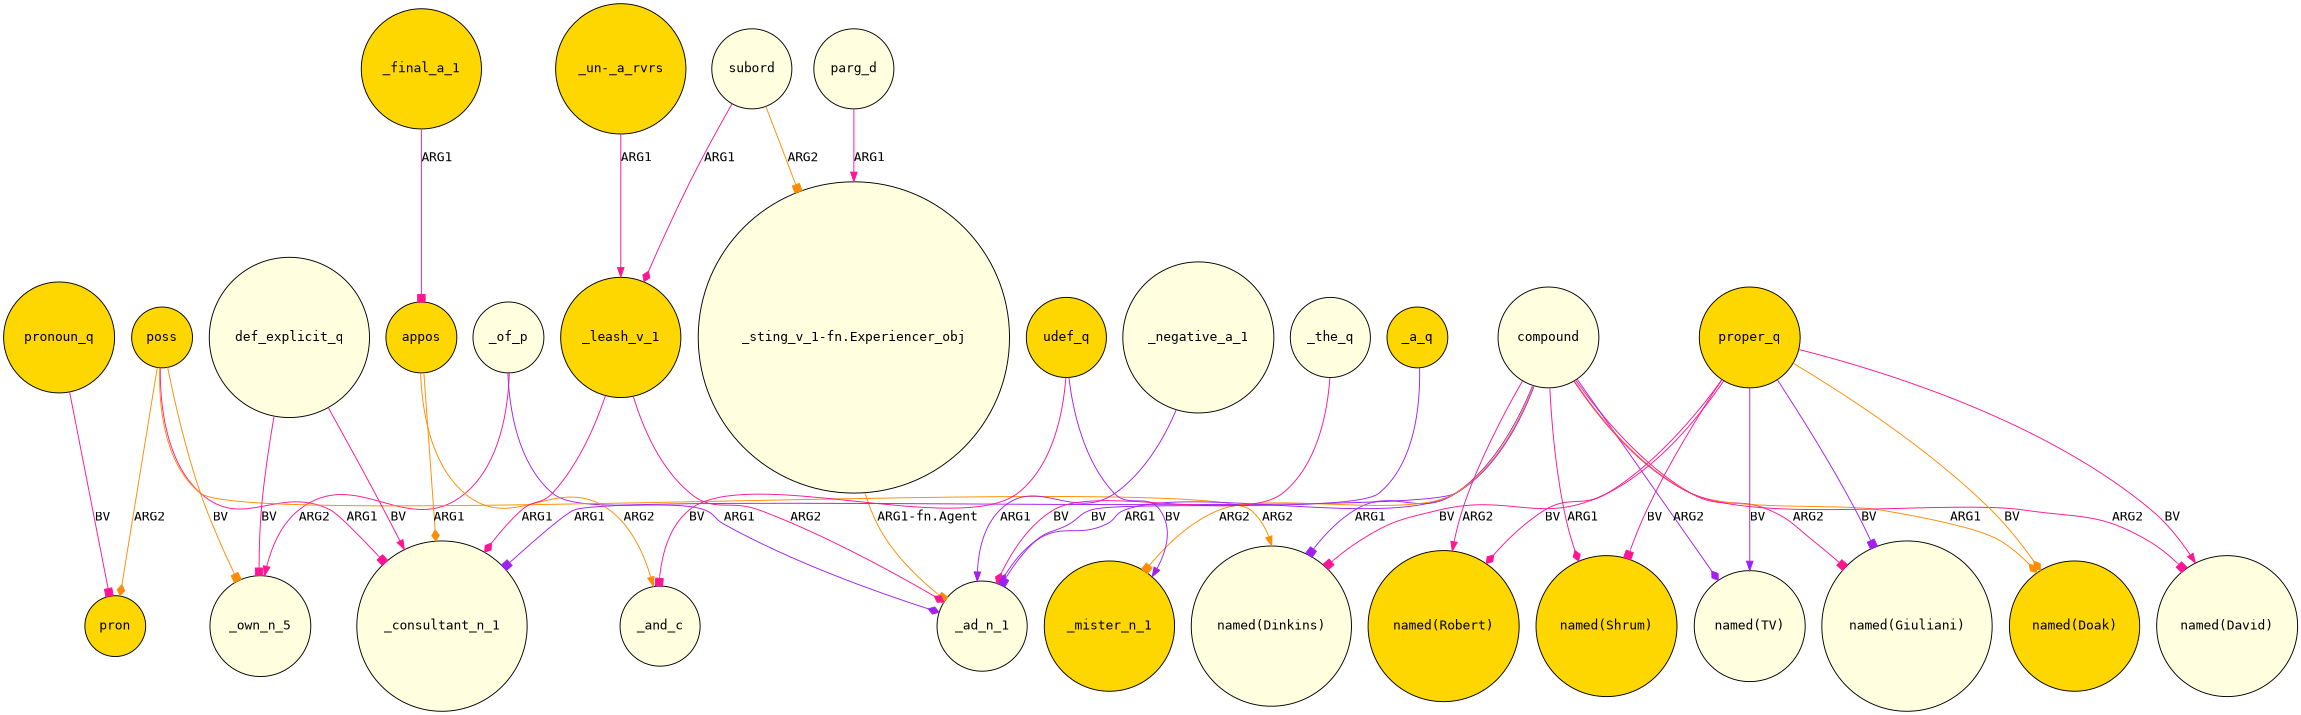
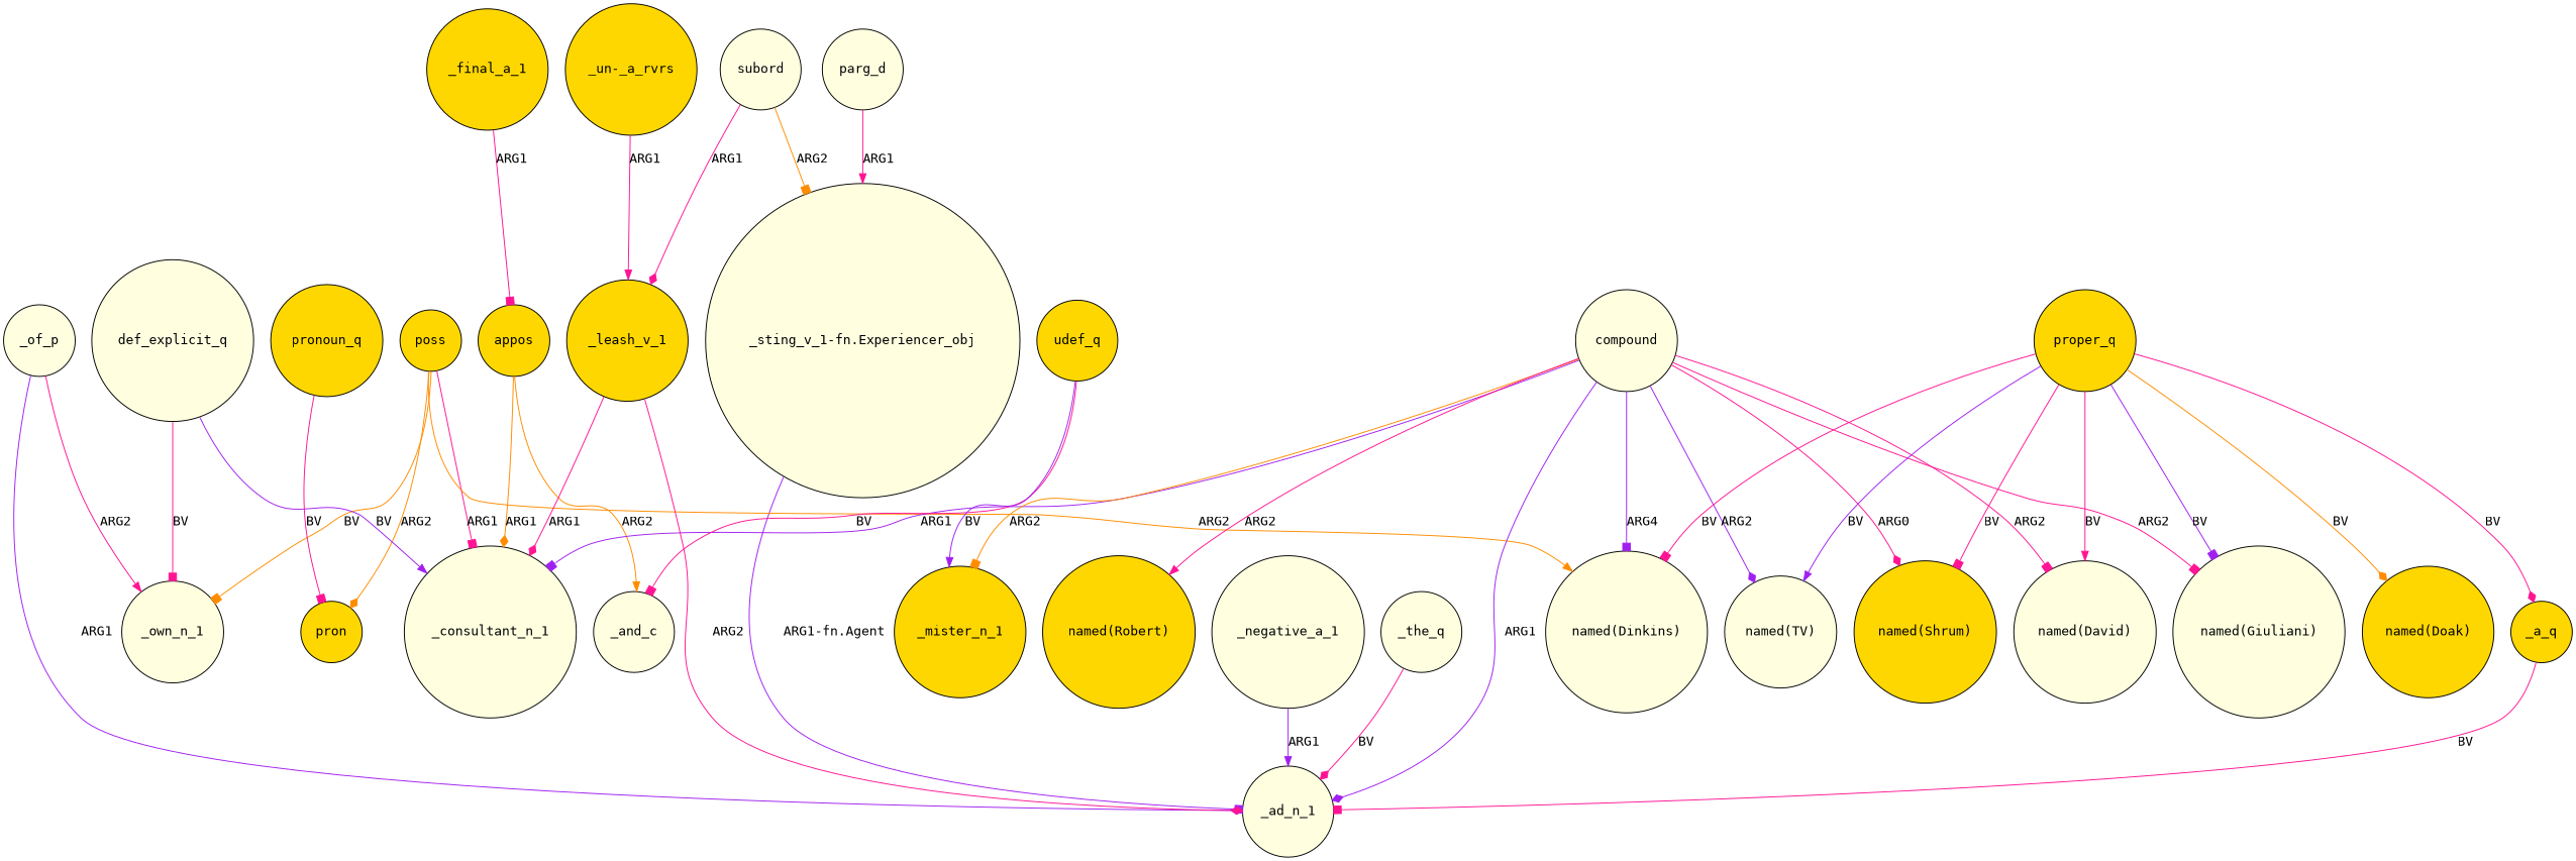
  digraph {
    fontname="DejaVu Sans Mono"
    node [fillcolor=lightyellow fontname="DejaVu Sans Mono" shape=circle style=filled]
    edge [arrowhead=box color=deeppink fontname="DejaVu Sans Mono"]
    _of_p
-   _own_n_1 [label=_own_n_5]
+   _own_n_1
    _ad_n_1
    parg_d
    "_sting_v_1-fn.Experiencer_obj"
    poss [fillcolor=gold]
    pron [fillcolor=gold]
    _consultant_n_1
    "named(Dinkins)"
    appos [fillcolor=gold]
    _and_c
    compound
    _mister_n_1 [fillcolor=gold]
    "named(Giuliani)"
    "named(Robert)" [fillcolor=gold]
    "named(Shrum)" [fillcolor=gold]
    "named(TV)"
    "named(Doak)" [fillcolor=gold]
    "named(David)"
    _leash_v_1 [fillcolor=gold]
    proper_q [fillcolor=gold]
    udef_q [fillcolor=gold]
    _final_a_1 [fillcolor=gold]
    def_explicit_q
    subord
    pronoun_q [fillcolor=gold]
    _negative_a_1
    _the_q
    _a_q [fillcolor=gold]
    "_un-_a_rvrs" [fillcolor=gold]
    _of_p -> _own_n_1 [arrowhead=normal label=ARG2]
    _of_p -> _ad_n_1 [arrowhead=diamond color=purple label=ARG1]
    parg_d -> "_sting_v_1-fn.Experiencer_obj" [arrowhead=normal label=ARG1]
-   "_sting_v_1-fn.Experiencer_obj" -> _ad_n_1 [color=darkorange label="ARG1-fn.Agent"]
+   "_sting_v_1-fn.Experiencer_obj" -> _ad_n_1 [color=purple label="ARG1-fn.Agent"]
    poss -> _own_n_1 [color=darkorange label=BV]
    poss -> pron [arrowhead=diamond color=darkorange label=ARG2]
    poss -> _consultant_n_1 [label=ARG1]
    poss -> "named(Dinkins)" [arrowhead=normal color=darkorange label=ARG2]
    appos -> _consultant_n_1 [arrowhead=diamond color=darkorange label=ARG1]
    appos -> _and_c [arrowhead=normal color=darkorange label=ARG2]
    compound -> _ad_n_1 [arrowhead=diamond color=purple label=ARG1]
    compound -> _consultant_n_1 [color=purple label=ARG1]
-   compound -> "named(Dinkins)" [color=purple label=ARG1]
+   compound -> "named(Dinkins)" [color=purple label=ARG4]
    compound -> _mister_n_1 [color=darkorange label=ARG2]
    compound -> "named(Giuliani)" [label=ARG2]
    compound -> "named(Robert)" [arrowhead=normal label=ARG2]
-   compound -> "named(Shrum)" [arrowhead=diamond label=ARG1]
+   compound -> "named(Shrum)" [arrowhead=diamond label=ARG0]
    compound -> "named(TV)" [arrowhead=diamond color=purple label=ARG2]
-   compound -> "named(Doak)" [arrowhead=diamond color=darkorange label=ARG1]
    compound -> "named(David)" [label=ARG2]
    _leash_v_1 -> _ad_n_1 [arrowhead=diamond label=ARG2]
    _leash_v_1 -> _consultant_n_1 [arrowhead=diamond label=ARG1]
    proper_q -> "named(Dinkins)" [label=BV]
    proper_q -> "named(Giuliani)" [color=purple label=BV]
-   proper_q -> "named(Robert)" [arrowhead=diamond label=BV]
+   proper_q -> _a_q [arrowhead=diamond label=BV]
    proper_q -> "named(Shrum)" [label=BV]
    proper_q -> "named(TV)" [arrowhead=normal color=purple label=BV]
    proper_q -> "named(Doak)" [arrowhead=diamond color=darkorange label=BV]
    proper_q -> "named(David)" [arrowhead=normal label=BV]
    udef_q -> _and_c [label=BV]
    udef_q -> _mister_n_1 [arrowhead=normal color=purple label=BV]
    _final_a_1 -> appos [label=ARG1]
    def_explicit_q -> _own_n_1 [label=BV]
-   def_explicit_q -> _consultant_n_1 [arrowhead=normal label=BV]
+   def_explicit_q -> _consultant_n_1 [arrowhead=normal color=purple label=BV]
    subord -> "_sting_v_1-fn.Experiencer_obj" [color=darkorange label=ARG2]
    subord -> _leash_v_1 [arrowhead=diamond label=ARG1]
    pronoun_q -> pron [label=BV]
    _negative_a_1 -> _ad_n_1 [arrowhead=normal color=purple label=ARG1]
    _the_q -> _ad_n_1 [arrowhead=diamond label=BV]
-   _a_q -> _ad_n_1 [color=purple label=BV]
+   _a_q -> _ad_n_1 [label=BV]
    "_un-_a_rvrs" -> _leash_v_1 [arrowhead=normal label=ARG1]
  }
